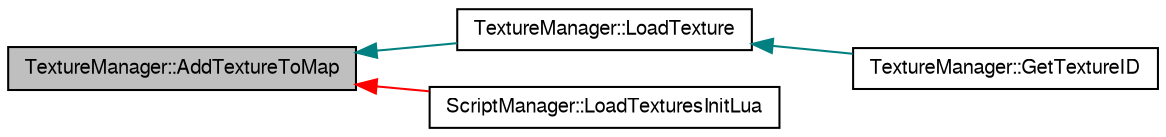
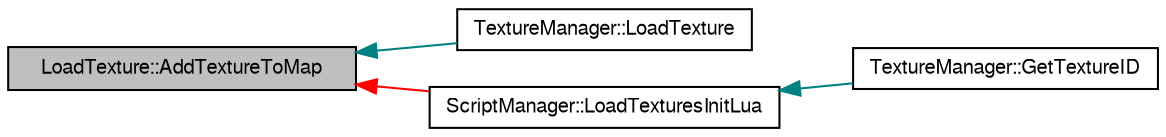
  digraph {
    rankdir=LR
    node [color=black fontname=FreeSans fontsize=10 shape=record]
    edge [color=teal dir=back fontname=FreeSans fontsize=10 labelfontname=FreeSans labelfontsize=10 style=solid]
-   n1 [fillcolor=grey75 fontcolor=black height=0.2 label="TextureManager::AddTextureToMap" style=filled width=0.4]
+   n1 [fillcolor=grey75 fontcolor=black height=0.2 label="LoadTexture::AddTextureToMap" style=filled width=0.4]
    n2 [height=0.2 label="TextureManager::LoadTexture" width=0.4]
    n3 [height=0.2 label="ScriptManager::LoadTexturesInitLua" width=0.4]
    n4 [height=0.2 label="TextureManager::GetTextureID" width=0.4]
    n1 -> n2
    n1 -> n3 [color=red]
-   n2 -> n4
+   n3 -> n4
  }
